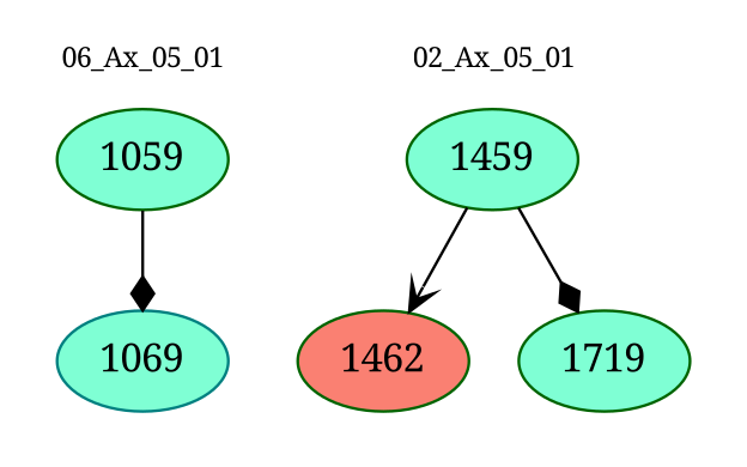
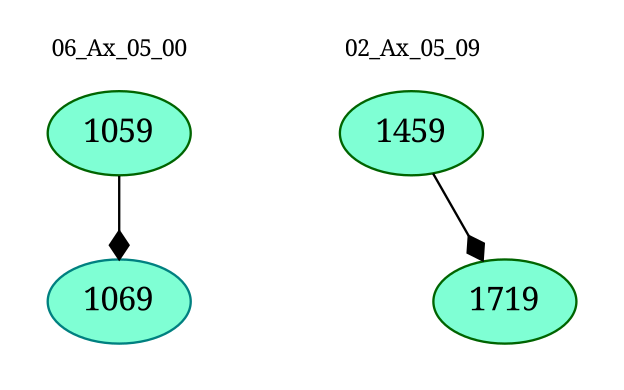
  digraph {
    fontname="Noto Serif"
    node [color=darkgreen fillcolor=aquamarine fontname="Noto Serif" style=filled]
    edge [arrowhead=diamond color=black fontname="Noto Serif" style=solid]
    n1 [label=1059]
    n2 [color=teal label=1069]
    n3 [label=1459]
-   n4 [fillcolor=salmon label=1462]
    n5 [label=1719]
    subgraph cluster_1 {
      color=white
      fontsize=10
-     label="06_Ax_05_01"
+     label="06_Ax_05_00"
      n1
      n2
    }
    subgraph cluster_2 {
      color=white
      fontsize=10
-     label="02_Ax_05_01"
+     label="02_Ax_05_09"
      n3
-     n4
      n5
    }
    n1 -> n2
-   n3 -> n4 [arrowhead=vee]
    n3 -> n5
  }
